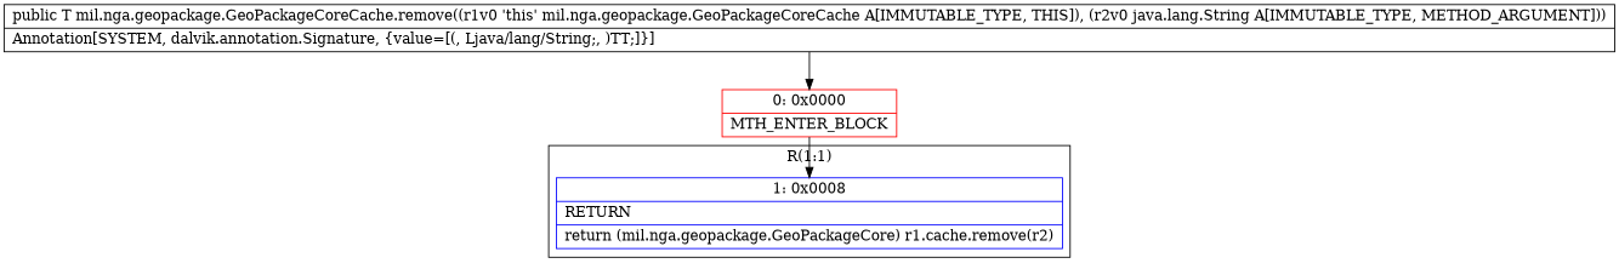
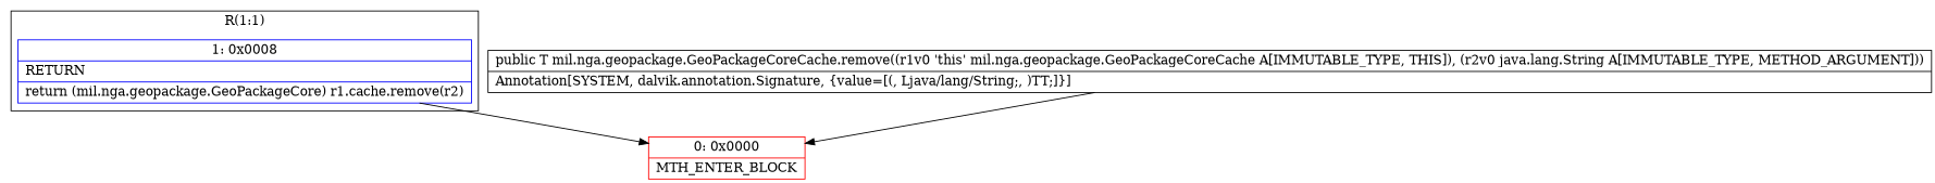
  digraph {
    fontname="DejaVu Serif"
    node [shape=record fontname="DejaVu Serif"]
    edge [fontname="DejaVu Serif"]
    n1 [color=blue label="{1\:\ 0x0008|RETURN\l|return (mil.nga.geopackage.GeoPackageCore) r1.cache.remove(r2)\l}"]
    n2 [color=red label="{0\:\ 0x0000|MTH_ENTER_BLOCK\l}"]
    n3 [label="{public T mil.nga.geopackage.GeoPackageCoreCache.remove((r1v0 'this' mil.nga.geopackage.GeoPackageCoreCache A[IMMUTABLE_TYPE, THIS]), (r2v0 java.lang.String A[IMMUTABLE_TYPE, METHOD_ARGUMENT]))  | Annotation[SYSTEM, dalvik.annotation.Signature, \{value=[(, Ljava\/lang\/String;, )TT;]\}]\l}"]
    subgraph cluster_1 {
      label="R(1:1)"
      n1
    }
-   n2 -> n1
+   n1 -> n2
    n3 -> n2
  }
